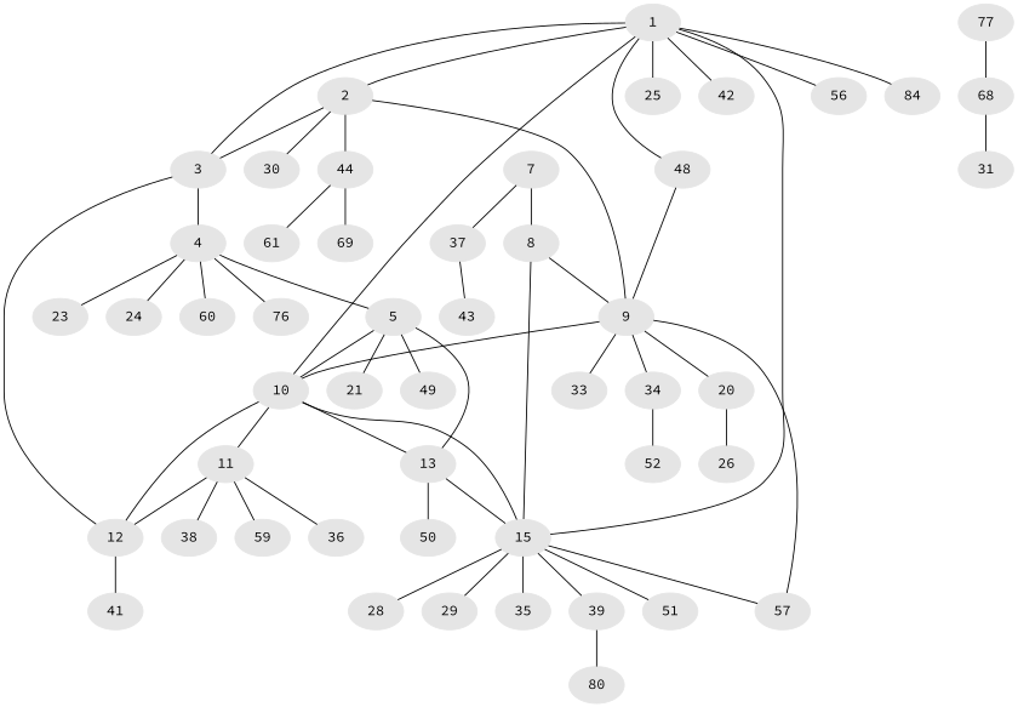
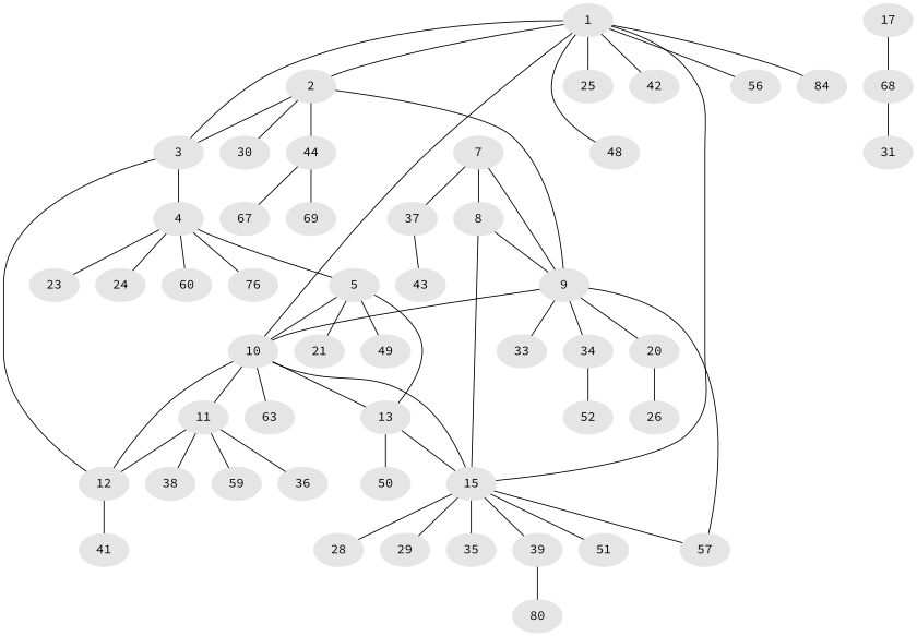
  graph {
    fontname="Source Code Pro"
    node [color=gray90 fontname="Source Code Pro" style=filled]
    edge [fontname="Source Code Pro"]
    1 [super="+32"]
    2 [super="+53"]
    3
    10 [super="+14"]
    15 [super="+67"]
    25
    42
    48
    56
    n10 [label=84]
    9 [super="+19"]
    30
    44 [super="+46"]
    4 [super="+22"]
    12 [super="+18"]
    13 [super="+55"]
    11 [super="+27"]
+   63
    57
    28
    29
    35
    39
    51
    20 [super="+40"]
    33
    34 [super="+45"]
-   61
+   61 [label=67]
    69
    5 [super="+6"]
    n31 [label=76]
    23
    24
    60
    41
    21 [super="+58"]
    49
-   17 [super="+65" label=77]
+   17 [super="+65"]
    68
    7 [super="+66"]
    8 [super="+54"]
    37
    50
    43
    26
    52
    36
    38
    59 [super="+62"]
    n50 [label=80]
    31 [super="+47"]
    1 -- 2
    1 -- 3
    1 -- 10
    1 -- 15
    1 -- 25
    1 -- 42
    1 -- 48
    1 -- 56
    1 -- n10
    2 -- 3
    2 -- 9
    2 -- 30
    2 -- 44
    3 -- 4
    3 -- 12
    10 -- 15
    10 -- 12
    10 -- 13
    10 -- 11
+   10 -- 63
    15 -- 57
    15 -- 28
    15 -- 29
    15 -- 35
    15 -- 39
    15 -- 51
    9 -- 10
    9 -- 57
    9 -- 20
    9 -- 33
    9 -- 34
    44 -- 61
    44 -- 69
    4 -- 5 [weight=2]
    4 -- n31
    4 -- 23
    4 -- 24
    4 -- 60
    12 -- 41
    13 -- 15
    13 -- 50
    11 -- 12
    11 -- 36
    11 -- 38
    11 -- 59
    39 -- n50
    20 -- 26
    34 -- 52
    5 -- 10
    5 -- 13
    5 -- 21
    5 -- 49
    17 -- 68
    68 -- 31
-   48 -- 9
+   7 -- 9
    7 -- 8
    7 -- 37
    8 -- 15
    8 -- 9
    37 -- 43
  }
